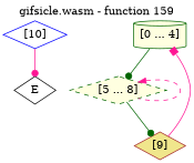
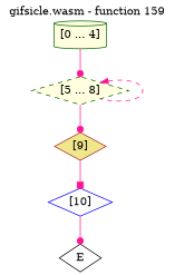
  digraph {
    label="gifsicle.wasm - function 159"
    labelfontcolor=black
    labelfontname=Helvetica
    labelfontsize=16
    labelloc=t
    node [color=darkgreen fillcolor=white shape=diamond style="solid,filled"]
    edge [arrowhead=dot color=deeppink]
    E [color=black style=filled]
    n2 [fillcolor=lightyellow label="[0 ... 4]" shape=cylinder]
    n3 [fillcolor=lightyellow label="[5 ... 8]" style="dashed,filled"]
    n4 [color=brown fillcolor=khaki label="[9]"]
    n5 [color=blue label="[10]"]
-   n2 -> n3 [color=darkgreen]
+   n2 -> n3
    n3 -> n3 [dir=back style=dashed arrowhead=""]
-   n3 -> n4 [color=darkgreen]
-   n4 -> n2 [arrowhead=box]
+   n3 -> n4
+   n4 -> n5 [arrowhead=box]
    n5 -> E
  }
